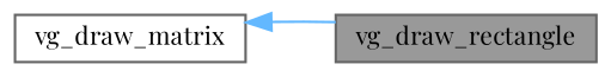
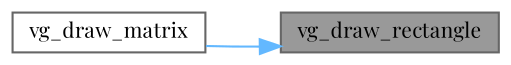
  digraph {
    rankdir=RL
    fontname="Playfair Display"
    node [fontname="Playfair Display" fontsize=10 shape=box style=filled]
    n1 [color=gray40 fillcolor=grey60 fontcolor=black height=0.2 label=vg_draw_rectangle width=0.4]
    n2 [color=grey40 fillcolor=white height=0.2 label=vg_draw_matrix width=0.4]
-   n2 -> n1 [color=steelblue1 dir=back fontname="Playfair Display" fontsize=10 labelfontname=Helvetica labelfontsize=10 style=solid]
+   n1 -> n2 [color=steelblue1 dir=back fontname="Playfair Display" fontsize=10 labelfontname=Helvetica labelfontsize=10 style=solid]
  }
